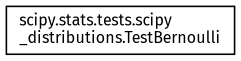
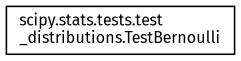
  digraph {
    rankdir=LR
    fontname="Fira Sans"
-   n1 [color=black fillcolor=white fontname="Fira Sans" fontsize=10 height=0.2 label="scipy.stats.tests.scipy\l_distributions.TestBernoulli" shape=box style=filled width=0.4]
+   n1 [color=black fillcolor=white fontname="Fira Sans" fontsize=10 height=0.2 label="scipy.stats.tests.test\l_distributions.TestBernoulli" shape=box style=filled width=0.4]
  }
